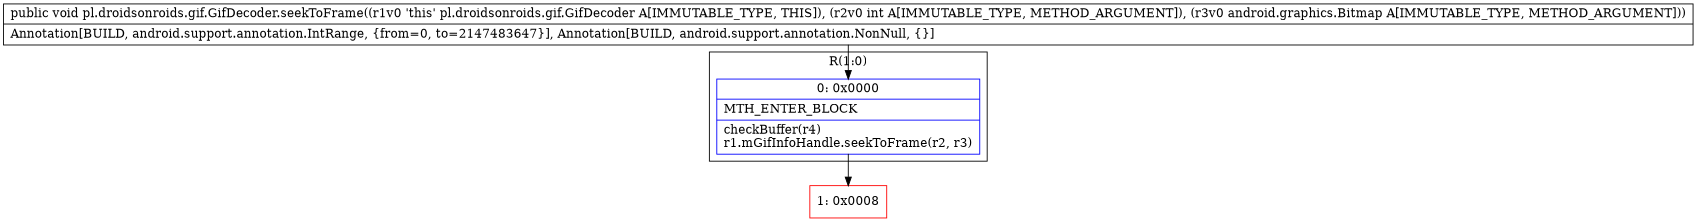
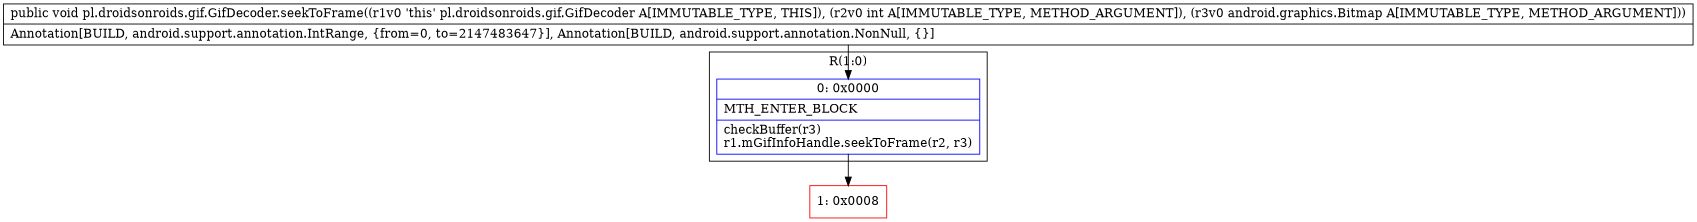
  digraph {
    node [shape=record]
-   n1 [color=blue label="{0\:\ 0x0000|MTH_ENTER_BLOCK\l|checkBuffer(r4)\lr1.mGifInfoHandle.seekToFrame(r2, r3)\l}"]
+   n1 [color=blue label="{0\:\ 0x0000|MTH_ENTER_BLOCK\l|checkBuffer(r3)\lr1.mGifInfoHandle.seekToFrame(r2, r3)\l}"]
    n2 [color=red label="{1\:\ 0x0008}"]
    n3 [label="{public void pl.droidsonroids.gif.GifDecoder.seekToFrame((r1v0 'this' pl.droidsonroids.gif.GifDecoder A[IMMUTABLE_TYPE, THIS]), (r2v0 int A[IMMUTABLE_TYPE, METHOD_ARGUMENT]), (r3v0 android.graphics.Bitmap A[IMMUTABLE_TYPE, METHOD_ARGUMENT]))  | Annotation[BUILD, android.support.annotation.IntRange, \{from=0, to=2147483647\}], Annotation[BUILD, android.support.annotation.NonNull, \{\}]\l}"]
    subgraph cluster_1 {
      label="R(1:0)"
      n1
    }
    n1 -> n2
    n3 -> n1
  }
